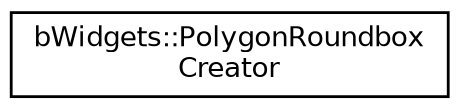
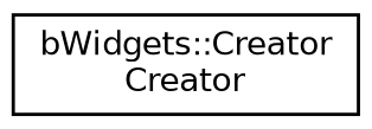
  digraph {
    rankdir=LR
-   n1 [color=black fillcolor=white fontname=Helvetica fontsize=10 height=0.2 label="bWidgets::PolygonRoundbox\lCreator" shape=record style=filled width=0.4]
+   n1 [color=black fillcolor=white fontname=Helvetica fontsize=10 height=0.2 label="bWidgets::Creator\lCreator" shape=record style=filled width=0.4]
  }
